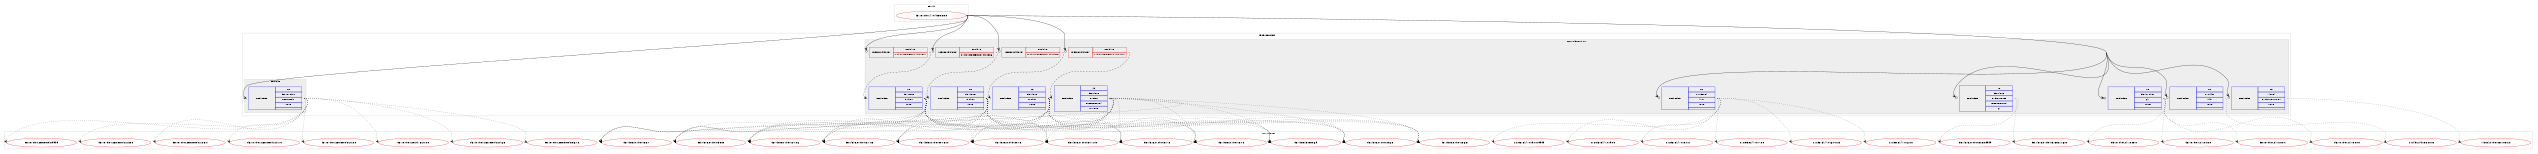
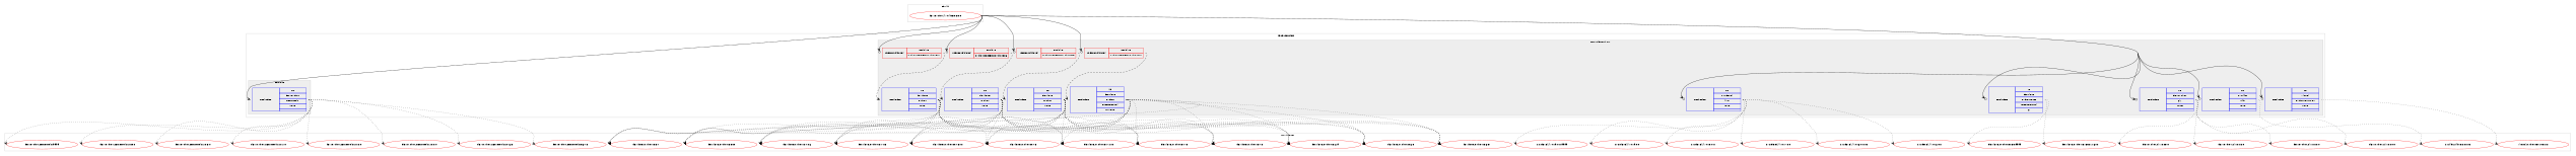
  digraph {
    compound=true
    concentrate=true
    fontname=Helvetica
    fontsize=10
    newrank=true
    rankdir=TB
    ranksep=1.5
    node [color=red fontname=Helvetica fontsize=10]
    edge [arrowhead=vee headport=w style=dotted tailport=e weight=100]
    n1 [label="dev-python/llvmlite-0.28.0" width=4]
    n2 [color=blue label=<<TABLE BORDER="0" CELLBORDER="1" CELLSPACING="0" CELLPADDING="4" WIDTH="220"><TR><TD ROWSPAN="6" CELLPADDING="30">pack_dep</TD></TR><TR><TD WIDTH="110">no</TD></TR><TR><TD>dev-python</TD></TR><TR><TD>setuptools</TD></TR><TR><TD>none</TD></TR><TR><TD></TD></TR></TABLE>> shape=none]
    n3 [color=blue label=<<TABLE BORDER="0" CELLBORDER="1" CELLSPACING="0" CELLPADDING="4" WIDTH="220"><TR><TD ROWSPAN="6" CELLPADDING="30">pack_dep</TD></TR><TR><TD WIDTH="110">no</TD></TR><TR><TD>dev-lang</TD></TR><TR><TD>python</TD></TR><TR><TD>greaterequal</TD></TR><TR><TD>2.7.5-r2</TD></TR></TABLE>> shape=none]
    n4 [label=<<TABLE BORDER="0" CELLBORDER="1" CELLSPACING="0" CELLPADDING="4"><TR><TD ROWSPAN="3" CELLPADDING="10">use_conditional</TD></TR><TR><TD>positive</TD></TR><TR><TD>python_targets_python2_7</TD></TR></TABLE>> shape=none]
    n5 [color=blue label=<<TABLE BORDER="0" CELLBORDER="1" CELLSPACING="0" CELLPADDING="4" WIDTH="220"><TR><TD ROWSPAN="6" CELLPADDING="30">pack_dep</TD></TR><TR><TD WIDTH="110">no</TD></TR><TR><TD>dev-lang</TD></TR><TR><TD>python</TD></TR><TR><TD>none</TD></TR><TR><TD></TD></TR></TABLE>> shape=none]
    n6 [label=<<TABLE BORDER="0" CELLBORDER="1" CELLSPACING="0" CELLPADDING="4"><TR><TD ROWSPAN="3" CELLPADDING="10">use_conditional</TD></TR><TR><TD>positive</TD></TR><TR><TD>python_targets_python3_5</TD></TR></TABLE>> shape=none]
    n7 [color=blue label=<<TABLE BORDER="0" CELLBORDER="1" CELLSPACING="0" CELLPADDING="4" WIDTH="220"><TR><TD ROWSPAN="6" CELLPADDING="30">pack_dep</TD></TR><TR><TD WIDTH="110">no</TD></TR><TR><TD>dev-lang</TD></TR><TR><TD>python</TD></TR><TR><TD>none</TD></TR><TR><TD></TD></TR></TABLE>> shape=none]
    n8 [label=<<TABLE BORDER="0" CELLBORDER="1" CELLSPACING="0" CELLPADDING="4"><TR><TD ROWSPAN="3" CELLPADDING="10">use_conditional</TD></TR><TR><TD>positive</TD></TR><TR><TD>python_targets_python3_6</TD></TR></TABLE>> shape=none]
    n9 [color=blue label=<<TABLE BORDER="0" CELLBORDER="1" CELLSPACING="0" CELLPADDING="4" WIDTH="220"><TR><TD ROWSPAN="6" CELLPADDING="30">pack_dep</TD></TR><TR><TD WIDTH="110">no</TD></TR><TR><TD>dev-lang</TD></TR><TR><TD>python</TD></TR><TR><TD>none</TD></TR><TR><TD></TD></TR></TABLE>> shape=none]
    n10 [label=<<TABLE BORDER="0" CELLBORDER="1" CELLSPACING="0" CELLPADDING="4"><TR><TD ROWSPAN="3" CELLPADDING="10">use_conditional</TD></TR><TR><TD>positive</TD></TR><TR><TD>python_targets_python3_7</TD></TR></TABLE>> shape=none]
    n11 [color=blue label=<<TABLE BORDER="0" CELLBORDER="1" CELLSPACING="0" CELLPADDING="4" WIDTH="220"><TR><TD ROWSPAN="6" CELLPADDING="30">pack_dep</TD></TR><TR><TD WIDTH="110">no</TD></TR><TR><TD>sys-devel</TD></TR><TR><TD>llvm</TD></TR><TR><TD>none</TD></TR><TR><TD></TD></TR></TABLE>> shape=none]
    n12 [color=blue label=<<TABLE BORDER="0" CELLBORDER="1" CELLSPACING="0" CELLPADDING="4" WIDTH="220"><TR><TD ROWSPAN="6" CELLPADDING="30">pack_dep</TD></TR><TR><TD WIDTH="110">no</TD></TR><TR><TD>dev-lang</TD></TR><TR><TD>python-exec</TD></TR><TR><TD>greaterequal</TD></TR><TR><TD>2</TD></TR></TABLE>> shape=none]
    n13 [color=blue label=<<TABLE BORDER="0" CELLBORDER="1" CELLSPACING="0" CELLPADDING="4" WIDTH="220"><TR><TD ROWSPAN="6" CELLPADDING="30">pack_dep</TD></TR><TR><TD WIDTH="110">no</TD></TR><TR><TD>dev-python</TD></TR><TR><TD>six</TD></TR><TR><TD>none</TD></TR><TR><TD></TD></TR></TABLE>> shape=none]
    n14 [color=blue label=<<TABLE BORDER="0" CELLBORDER="1" CELLSPACING="0" CELLPADDING="4" WIDTH="220"><TR><TD ROWSPAN="6" CELLPADDING="30">pack_dep</TD></TR><TR><TD WIDTH="110">no</TD></TR><TR><TD>sys-libs</TD></TR><TR><TD>zlib</TD></TR><TR><TD>none</TD></TR><TR><TD></TD></TR></TABLE>> shape=none]
    n15 [color=blue label=<<TABLE BORDER="0" CELLBORDER="1" CELLSPACING="0" CELLPADDING="4" WIDTH="220"><TR><TD ROWSPAN="6" CELLPADDING="30">pack_dep</TD></TR><TR><TD WIDTH="110">no</TD></TR><TR><TD>virtual</TD></TR><TR><TD>python-enum34</TD></TR><TR><TD>none</TD></TR><TR><TD></TD></TR></TABLE>> shape=none]
    n16 [label="dev-python/setuptools-36.7.2" width=4]
    n17 [label="dev-python/setuptools-40.6.3" width=4]
-   n18 [label="dev-python/positive-41.1.0" width=4]
+   n18 [label="dev-python/setuptools-41.1.0" width=4]
    n19 [label="dev-python/setuptools-41.2.0" width=4]
    n20 [label="dev-python/setuptools-41.4.0" width=4]
    n21 [label="dev-python/setuptools-41.5.0" width=4]
    n22 [label="dev-python/setuptools-41.5.1" width=4]
    n23 [label="dev-python/setuptools-9999" width=4]
    n24 [label="dev-lang/python-2.7.15" width=4]
    n25 [label="dev-lang/python-2.7.16" width=4]
    n26 [label="dev-lang/python-3.5.5" width=4]
    n27 [label="dev-lang/python-3.5.7" width=4]
    n28 [label="dev-lang/python-3.6.5" width=4]
    n29 [label="dev-lang/python-3.6.8" width=4]
-   n30 [label="dev-lang/lang-3.6.9" width=4]
+   n30 [label="dev-lang/python-3.6.9" width=4]
    n31 [label="dev-lang/python-3.7.2" width=4]
    n32 [label="dev-lang/python-3.7.3" width=4]
    n33 [label="dev-lang/python-3.7.4-r1" width=4]
    n34 [label="dev-lang/python-3.7.5" width=4]
    n35 [label="dev-lang/python-3.7.5-r1" width=4]
    n36 [label="dev-lang/python-exec-2.4.6-r1" width=4]
    n37 [label="dev-lang/python-exec-9999" width=4]
    n38 [label="dev-python/six-1.10.0" width=4]
    n39 [label="dev-python/six-1.11.0" width=4]
    n40 [label="dev-python/six-1.12.0" width=4]
    n41 [label="dev-python/six-1.13.0" width=4]
    n42 [label="sys-devel/llvm-6.0.1" width=4]
    n43 [label="sys-devel/llvm-6.0.1-r2" width=4]
    n44 [label="sys-devel/llvm-7.1.0" width=4]
    n45 [label="sys-devel/llvm-8.0.1" width=4]
    n46 [label="sys-devel/llvm-9.0.0" width=4]
    n47 [label="sys-devel/llvm-9.0.1.9999" width=4]
    n48 [label="sys-libs/zlib-8.2.11-r2" width=4]
    n49 [label="virtual/python-enum34-2" width=4]
    subgraph cluster_1 {
      color=gray
      label=<<i>ebuild</i>>
      rank=same
      n1
    }
    subgraph cluster_2 {
      color=gray
      label=<<i>dependencies</i>>
      subgraph cluster_3 {
        color=gray
        fillcolor="#eeeeee"
        label=<<i>compile</i>>
        style=filled
        subgraph sub_4 {
          color=gray
          fillcolor="#eeeeee"
          label=<<i>compile</i>>
          style=filled
          n2
        }
      }
      subgraph cluster_5 {
        color=gray
        fillcolor="#eeeeee"
        label=<<i>compile and run</i>>
        style=filled
        subgraph sub_6 {
          color=gray
          fillcolor="#eeeeee"
          label=<<i>compile and run</i>>
          style=filled
          n4
          subgraph sub_7 {
            color=gray
            fillcolor="#eeeeee"
            label=<<i>compile and run</i>>
            style=filled
            n3
          }
        }
        subgraph sub_8 {
          color=gray
          fillcolor="#eeeeee"
          label=<<i>compile and run</i>>
          style=filled
          n6
          subgraph sub_9 {
            color=gray
            fillcolor="#eeeeee"
            label=<<i>compile and run</i>>
            style=filled
            n5
          }
        }
        subgraph sub_10 {
          color=gray
          fillcolor="#eeeeee"
          label=<<i>compile and run</i>>
          style=filled
          n8
          subgraph sub_11 {
            color=gray
            fillcolor="#eeeeee"
            label=<<i>compile and run</i>>
            style=filled
            n7
          }
        }
        subgraph sub_12 {
          color=gray
          fillcolor="#eeeeee"
          label=<<i>compile and run</i>>
          style=filled
          n10
          subgraph sub_13 {
            color=gray
            fillcolor="#eeeeee"
            label=<<i>compile and run</i>>
            style=filled
            n9
          }
        }
        subgraph sub_14 {
          color=gray
          fillcolor="#eeeeee"
          label=<<i>compile and run</i>>
          style=filled
          n11
        }
        subgraph sub_15 {
          color=gray
          fillcolor="#eeeeee"
          label=<<i>compile and run</i>>
          style=filled
          n12
        }
        subgraph sub_16 {
          color=gray
          fillcolor="#eeeeee"
          label=<<i>compile and run</i>>
          style=filled
          n13
        }
        subgraph sub_17 {
          color=gray
          fillcolor="#eeeeee"
          label=<<i>compile and run</i>>
          style=filled
          n14
        }
        subgraph sub_18 {
          color=gray
          fillcolor="#eeeeee"
          label=<<i>compile and run</i>>
          style=filled
          n15
        }
      }
      subgraph cluster_19 {
        color=gray
        fillcolor="#eeeeee"
        label=<<i>run</i>>
        style=filled
      }
    }
    subgraph cluster_20 {
      color=gray
      label=<<i>candidates</i>>
      rank=same
      subgraph sub_21 {
        color=black
        label=<<i>candidates</i>>
        nodesep=1
        rank=same
        n16
        n17
        n18
        n19
        n20
        n21
        n22
        n23
      }
      subgraph sub_22 {
        color=black
        label=<<i>candidates</i>>
        nodesep=1
        rank=same
        n24
        n25
        n26
        n27
        n28
        n29
        n30
        n31
        n32
        n33
        n34
        n35
      }
      subgraph sub_23 {
        color=black
        label=<<i>candidates</i>>
        nodesep=1
        rank=same
        n24
        n25
        n26
        n27
        n28
        n29
        n30
        n31
        n32
        n33
        n34
        n35
      }
      subgraph sub_24 {
        color=black
        label=<<i>candidates</i>>
        nodesep=1
        rank=same
        n24
        n25
        n26
        n27
        n28
        n29
        n30
        n31
        n32
        n33
        n34
        n35
      }
      subgraph sub_25 {
        color=black
        label=<<i>candidates</i>>
        nodesep=1
        rank=same
        n24
        n25
        n26
        n27
        n28
        n29
        n30
        n31
        n32
        n33
        n34
        n35
      }
      subgraph sub_26 {
        color=black
        label=<<i>candidates</i>>
        nodesep=1
        rank=same
        n36
        n37
      }
      subgraph sub_27 {
        color=black
        label=<<i>candidates</i>>
        nodesep=1
        rank=same
        n38
        n39
        n40
        n41
      }
      subgraph sub_28 {
        color=black
        label=<<i>candidates</i>>
        nodesep=1
        rank=same
        n42
        n43
        n44
        n45
        n46
        n47
      }
      subgraph sub_29 {
        color=black
        label=<<i>candidates</i>>
        nodesep=1
        rank=same
        n48
      }
      subgraph sub_30 {
        color=black
        label=<<i>candidates</i>>
        nodesep=1
        rank=same
        n49
      }
    }
    n1 -> n2 [style=solid weight=20]
    n1 -> n4 [arrowhead=odotvee style=solid weight=20]
    n1 -> n6 [arrowhead=odotvee style=solid weight=20]
    n1 -> n8 [arrowhead=odotvee style=solid weight=20]
    n1 -> n10 [arrowhead=odotvee style=solid weight=20]
    n1 -> n11 [arrowhead=odotvee style=solid weight=20]
    n1 -> n12 [arrowhead=odotvee style=solid weight=20]
    n1 -> n13 [arrowhead=odotvee style=solid weight=20]
    n1 -> n14 [arrowhead=odotvee style=solid weight=20]
    n1 -> n15 [arrowhead=odotvee style=solid weight=20]
    n2 -> n16
    n2 -> n17
    n2 -> n18
    n2 -> n19
    n2 -> n20
    n2 -> n21
    n2 -> n22
    n2 -> n23
    n3 -> n24
    n3 -> n25
    n3 -> n26
    n3 -> n27
    n3 -> n28
    n3 -> n29
    n3 -> n30
    n3 -> n31
    n3 -> n32
    n3 -> n33
    n3 -> n34
    n3 -> n35
    n4 -> n3 [style=dashed weight=20]
    n5 -> n24
    n5 -> n25
    n5 -> n26
    n5 -> n27
    n5 -> n28
    n5 -> n29
    n5 -> n30
    n5 -> n31
    n5 -> n32
    n5 -> n33
    n5 -> n34
    n5 -> n35
    n6 -> n5 [style=dashed weight=20]
    n7 -> n24
    n7 -> n25
    n7 -> n26
    n7 -> n27
    n7 -> n28
    n7 -> n29
    n7 -> n30
    n7 -> n31
    n7 -> n32
    n7 -> n33
    n7 -> n34
    n7 -> n35
    n8 -> n7 [style=dashed weight=20]
    n9 -> n24
    n9 -> n25
    n9 -> n26
    n9 -> n27
    n9 -> n28
    n9 -> n29
    n9 -> n30
    n9 -> n31
    n9 -> n32
    n9 -> n33
    n9 -> n34
    n9 -> n35
    n10 -> n9 [style=dashed weight=20]
    n11 -> n42
    n11 -> n43
    n11 -> n44
    n11 -> n45
    n11 -> n46
    n11 -> n47
    n12 -> n36
    n12 -> n37
    n13 -> n38
    n13 -> n39
    n13 -> n40
    n13 -> n41
    n14 -> n48
    n15 -> n49
  }
